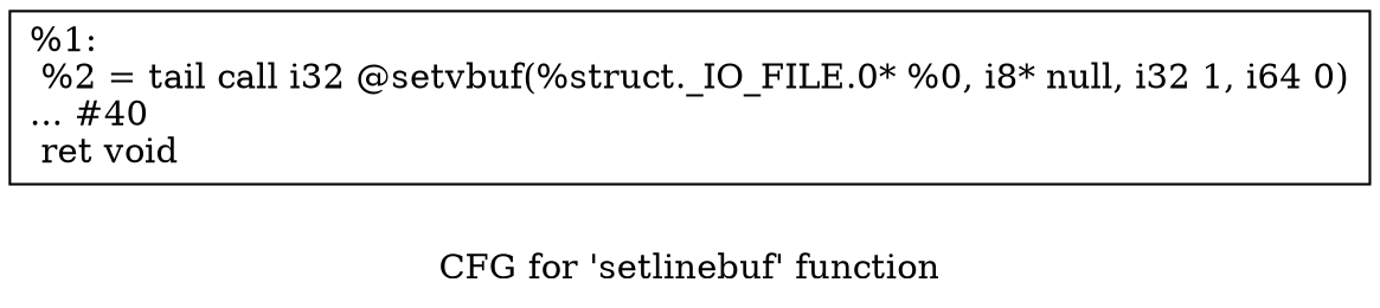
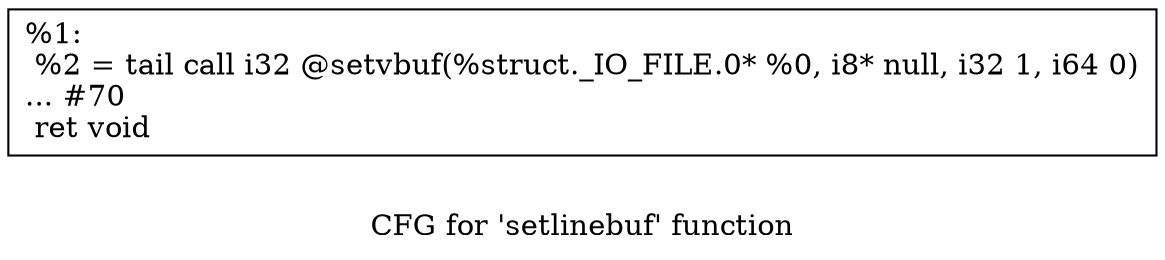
  digraph {
    label="CFG for 'setlinebuf' function"
-   n1 [label="{%1:\l  %2 = tail call i32 @setvbuf(%struct._IO_FILE.0* %0, i8* null, i32 1, i64 0)\l... #40\l  ret void\l}" shape=record]
+   n1 [label="{%1:\l  %2 = tail call i32 @setvbuf(%struct._IO_FILE.0* %0, i8* null, i32 1, i64 0)\l... #70\l  ret void\l}" shape=record]
  }
